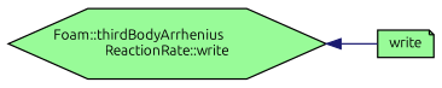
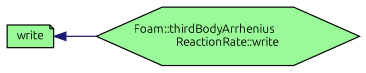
  digraph {
    rankdir=LR
    fontname=Ubuntu
    node [color=black fillcolor=palegreen fontname=Ubuntu fontsize=10 style=filled]
    n1 [fontcolor=black height=0.2 label=write shape=note width=0.4]
    n2 [height=0.2 label="Foam::thirdBodyArrhenius\lReactionRate::write" shape=hexagon width=0.4]
-   n2 -> n1 [color=midnightblue dir=back fontname=Ubuntu fontsize=10 labelfontname=FreeSans labelfontsize=10 style=solid]
+   n1 -> n2 [color=midnightblue dir=back fontname=Ubuntu fontsize=10 labelfontname=FreeSans labelfontsize=10 style=solid]
  }
